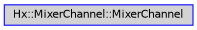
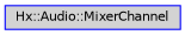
  digraph {
    rankdir=LR
-   n1 [color=blue fillcolor=lightgrey fontname=Helvetica fontsize=10 height=0.2 label="Hx::MixerChannel::MixerChannel" shape=record style=filled width=0.4]
+   n1 [color=blue fillcolor=lightgrey fontname=Helvetica fontsize=10 height=0.2 label="Hx::Audio::MixerChannel" shape=record style=filled width=0.4]
  }
